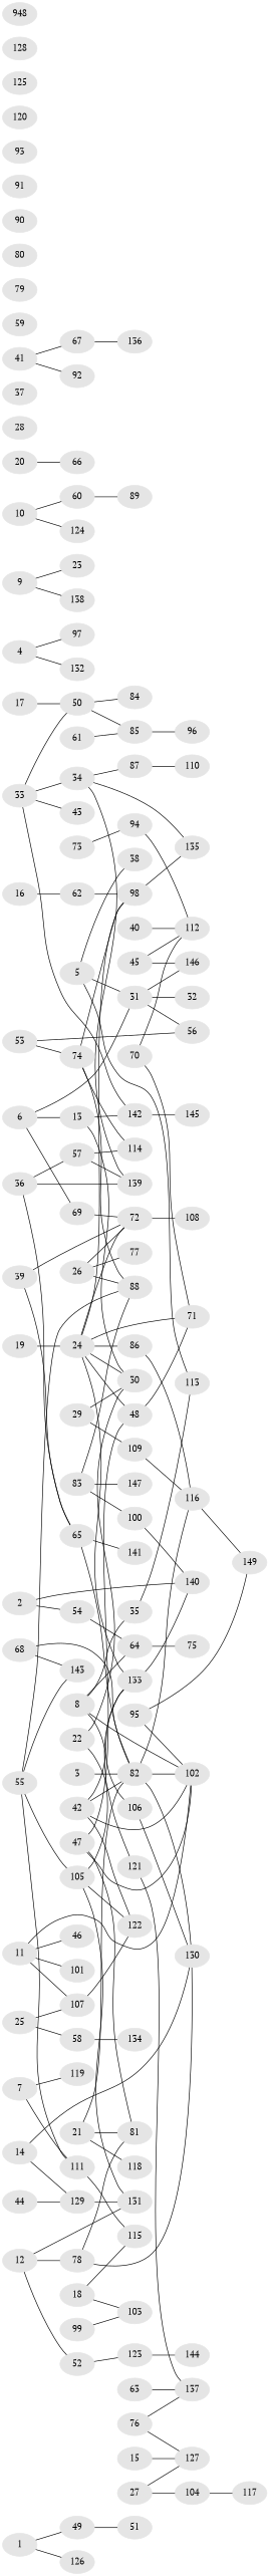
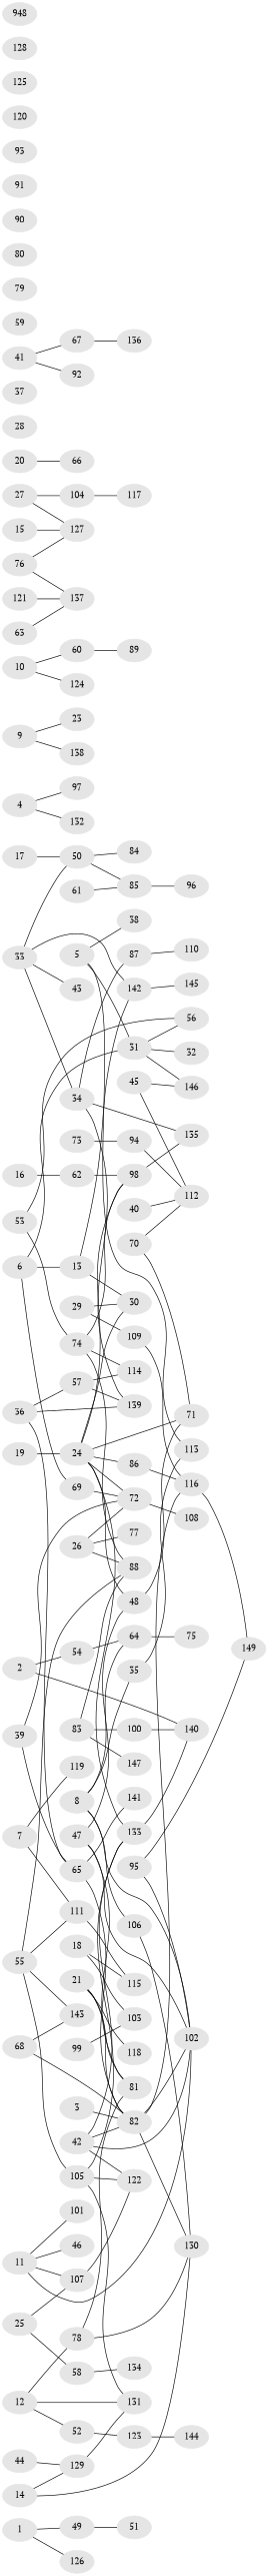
  graph {
    fontname="PT Serif"
    rankdir=LR
    node [color=gray90 fontname="PT Serif" style=filled]
    edge [fontname="PT Serif"]
    1
    49
    126
    51
    2
    54
    140
    64
    3
    82
    102
    130
    116
    4
    97
    132
    5
    31
    38
    113
    32
    56
    146
    6
    13
    69
    30
    142
    72
    7
    111
    119
    115
    8
    35
    106
    75
    9
    23
    138
    10
    60
    124
    89
    11
    46
    101
    107
    122
    12
    52
    78
    131
    123
    81
    145
    14
    129
    15
    127
    16
    62
    98
    17
    50
    84
    85
    18
    103
    19
    24
    48
    71
    86
    133
    20
    66
    21
    118
-   22
    121
    137
    108
    135
    25
    58
    134
    26
    77
    88
    27
    104
    117
    28
    29
    109
    33
    34
    43
    87
    139
    110
    36
    57
    65
    114
    141
    37
    39
    40
    112
    41
    67
    92
    136
    42
    44
    45
    47
    96
    144
    53
    74
    55
    105
    143
    59
    61
    63
    68
    70
    73
    94
    76
    79
    80
    149
    83
    100
    147
    90
    91
    93
    95
    99
    120
    125
    128
    n149 [label=948]
    1 -- 49
    1 -- 126
    49 -- 51
    2 -- 54
    2 -- 140
    54 -- 64
    64 -- 75
    3 -- 82
    82 -- 102
    82 -- 130
    82 -- 116
    116 -- 149
    4 -- 97
    4 -- 132
    5 -- 31
    5 -- 38
    5 -- 113
    31 -- 32
    31 -- 56
    31 -- 146
    6 -- 31
    6 -- 13
    6 -- 69
    13 -- 30
    13 -- 142
    69 -- 72
    142 -- 145
    72 -- 108
    7 -- 111
    7 -- 119
    111 -- 115
    8 -- 64
    8 -- 102
    8 -- 35
    8 -- 106
    35 -- 113
    106 -- 130
    9 -- 23
    9 -- 138
    10 -- 60
    10 -- 124
    60 -- 89
    11 -- 102
    11 -- 46
    11 -- 101
    11 -- 107
    107 -- 122
    12 -- 52
    12 -- 78
    12 -- 131
    52 -- 123
    78 -- 130
    78 -- 81
    123 -- 144
    14 -- 130
    14 -- 129
    129 -- 131
    15 -- 127
    16 -- 62
    62 -- 98
    98 -- 135
    17 -- 50
    50 -- 84
    50 -- 85
    85 -- 96
    18 -- 115
    18 -- 103
    19 -- 24
    24 -- 30
    24 -- 72
    24 -- 98
    24 -- 48
    24 -- 71
    24 -- 86
    24 -- 133
    48 -- 71
    86 -- 116
    133 -- 140
    20 -- 66
    21 -- 82
    21 -- 81
    21 -- 118
-   22 -- 30
-   22 -- 121
    121 -- 137
    25 -- 107
    25 -- 58
    58 -- 134
    26 -- 72
    26 -- 77
    26 -- 88
    27 -- 127
    27 -- 104
    104 -- 117
    29 -- 30
    29 -- 109
    109 -- 116
    33 -- 142
    33 -- 50
    33 -- 34
    33 -- 43
    34 -- 135
    34 -- 87
    34 -- 139
    87 -- 110
    36 -- 139
    36 -- 57
    36 -- 65
    57 -- 139
    57 -- 114
    65 -- 82
    65 -- 141
    39 -- 72
    39 -- 65
    40 -- 112
    41 -- 67
    41 -- 92
    67 -- 136
    42 -- 82
    42 -- 102
    42 -- 122
    42 -- 133
    44 -- 129
    45 -- 146
    45 -- 112
    47 -- 102
    47 -- 81
    47 -- 48
    53 -- 56
    53 -- 74
    74 -- 98
    74 -- 88
    74 -- 114
    55 -- 111
    55 -- 88
    55 -- 105
    55 -- 143
    105 -- 122
    105 -- 131
    105 -- 133
    61 -- 85
    63 -- 137
    68 -- 82
    68 -- 143
    70 -- 71
    70 -- 112
    73 -- 94
    94 -- 112
    76 -- 127
    76 -- 137
    83 -- 88
    83 -- 100
    83 -- 147
    100 -- 140
    95 -- 102
    95 -- 149
    99 -- 103
  }
